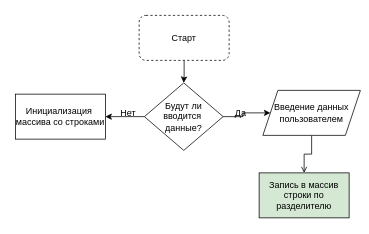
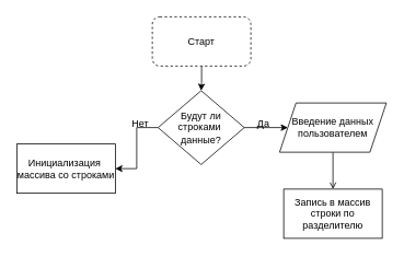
  <mxCell id="0" />
  <mxCell id="1" parent="0" />
  <mxCell id="2" style="edgeStyle=orthogonalEdgeStyle;rounded=0;orthogonalLoop=1;jettySize=auto;html=1;entryX=0.5;entryY=0;entryDx=0;entryDy=0;" edge="1" parent="1" source="3" target="6"><mxGeometry relative="1" as="geometry" /></mxCell>
  <mxCell id="3" value="Старт" style="rounded=1;whiteSpace=wrap;html=1;dashed=1;" vertex="1" parent="1"><mxGeometry x="185" y="20" width="120" height="60" as="geometry" /></mxCell>
  <mxCell id="4" style="edgeStyle=orthogonalEdgeStyle;rounded=0;orthogonalLoop=1;jettySize=auto;html=1;" edge="1" parent="1" source="6" target="9"><mxGeometry relative="1" as="geometry" /></mxCell>
  <mxCell id="5" style="edgeStyle=orthogonalEdgeStyle;rounded=0;orthogonalLoop=1;jettySize=auto;html=1;entryX=1;entryY=0.5;entryDx=0;entryDy=0;" edge="1" parent="1" source="6" target="11"><mxGeometry relative="1" as="geometry" /></mxCell>
- <mxCell id="6" value="Будут ли вводится&amp;nbsp;&lt;br&gt;данные?" style="rhombus;whiteSpace=wrap;html=1;" vertex="1" parent="1"><mxGeometry x="192" y="110" width="105" height="90" as="geometry" /></mxCell>
- <mxCell id="7" value="Запись в массив строки по разделителю" style="rounded=0;whiteSpace=wrap;html=1;fillColor=#d5e8d4;" vertex="1" parent="1"><mxGeometry x="345" y="230" width="120" height="60" as="geometry" /></mxCell>
+ <mxCell id="6" value="Будут ли строками&amp;nbsp;&lt;br&gt;данные?" style="rhombus;whiteSpace=wrap;html=1;" vertex="1" parent="1"><mxGeometry x="192" y="110" width="105" height="90" as="geometry" /></mxCell>
+ <mxCell id="7" value="Запись в массив строки по разделителю" style="rounded=0;whiteSpace=wrap;html=1;" vertex="1" parent="1"><mxGeometry x="345" y="230" width="120" height="60" as="geometry" /></mxCell>
  <mxCell id="8" style="edgeStyle=orthogonalEdgeStyle;rounded=0;orthogonalLoop=1;jettySize=auto;html=1;entryX=0.5;entryY=0;entryDx=0;entryDy=0;endArrow=open;" edge="1" parent="1" source="9" target="7"><mxGeometry relative="1" as="geometry" /></mxCell>
- <mxCell id="9" value="Введение данных&lt;br&gt;пользователем" style="shape=parallelogram;perimeter=parallelogramPerimeter;whiteSpace=wrap;html=1;fixedSize=1;" vertex="1" parent="1"><mxGeometry x="350" y="120" width="130" height="60" as="geometry" /></mxCell>
+ <mxCell id="9" value="Введение данных&lt;br&gt;пользователем" style="shape=parallelogram;perimeter=parallelogramPerimeter;whiteSpace=wrap;html=1;fixedSize=1;" vertex="1" parent="1"><mxGeometry x="340" y="125" width="130" height="60" as="geometry" /></mxCell>
  <mxCell id="10" value="Да" style="text;html=1;align=center;verticalAlign=middle;resizable=0;points=[];autosize=1;strokeColor=none;fillColor=none;" vertex="1" parent="1"><mxGeometry x="300" y="135" width="40" height="30" as="geometry" /></mxCell>
- <mxCell id="11" value="Инициализация&amp;nbsp;&lt;br&gt;массива со строками" style="rounded=0;whiteSpace=wrap;html=1;" vertex="1" parent="1"><mxGeometry x="20" y="125" width="120" height="60" as="geometry" /></mxCell>
+ <mxCell id="11" value="Инициализация&amp;nbsp;&lt;br&gt;массива со строками" style="rounded=0;whiteSpace=wrap;html=1;" vertex="1" parent="1"><mxGeometry x="20" y="175" width="120" height="60" as="geometry" /></mxCell>
  <mxCell id="12" value="Нет" style="text;html=1;align=center;verticalAlign=middle;resizable=0;points=[];autosize=1;strokeColor=none;fillColor=none;" vertex="1" parent="1"><mxGeometry x="150" y="135" width="40" height="30" as="geometry" /></mxCell>
